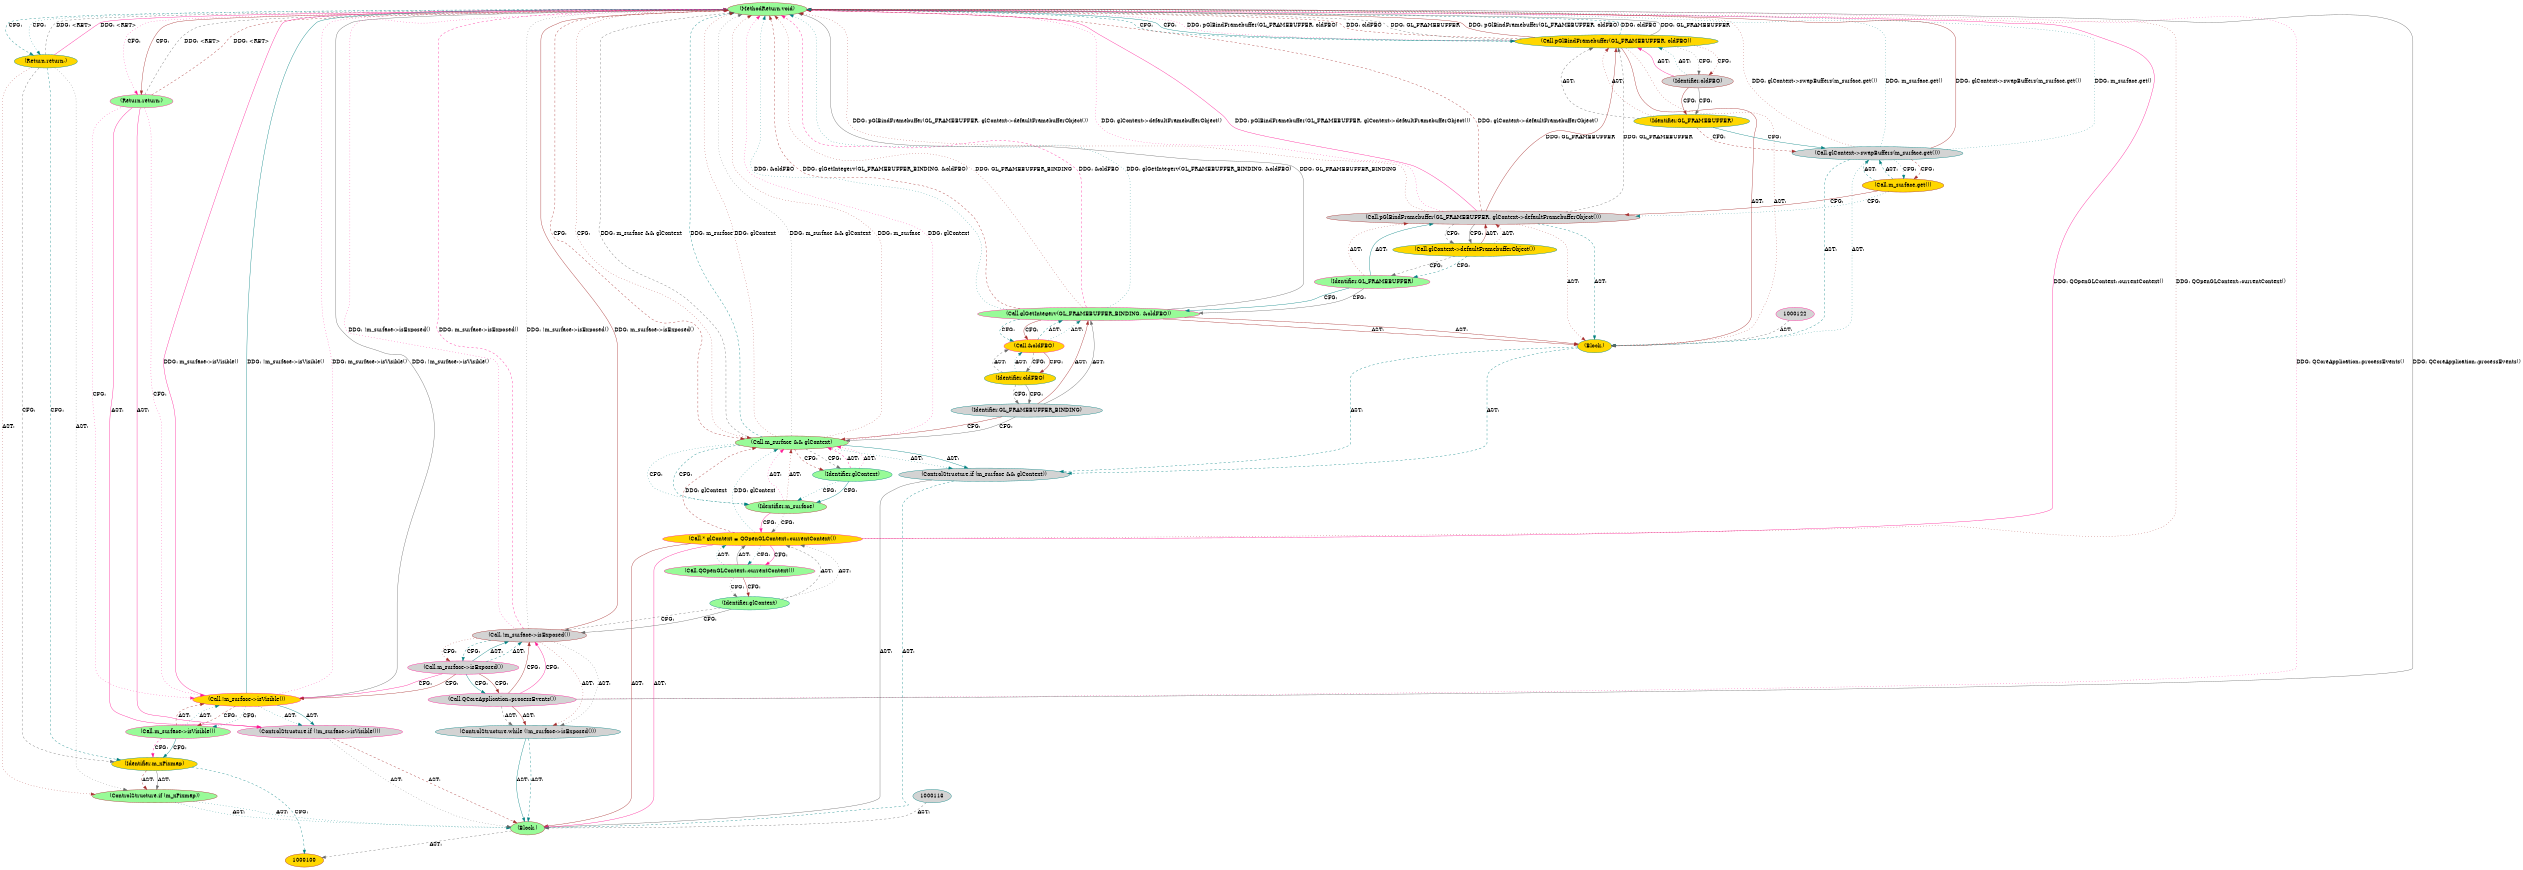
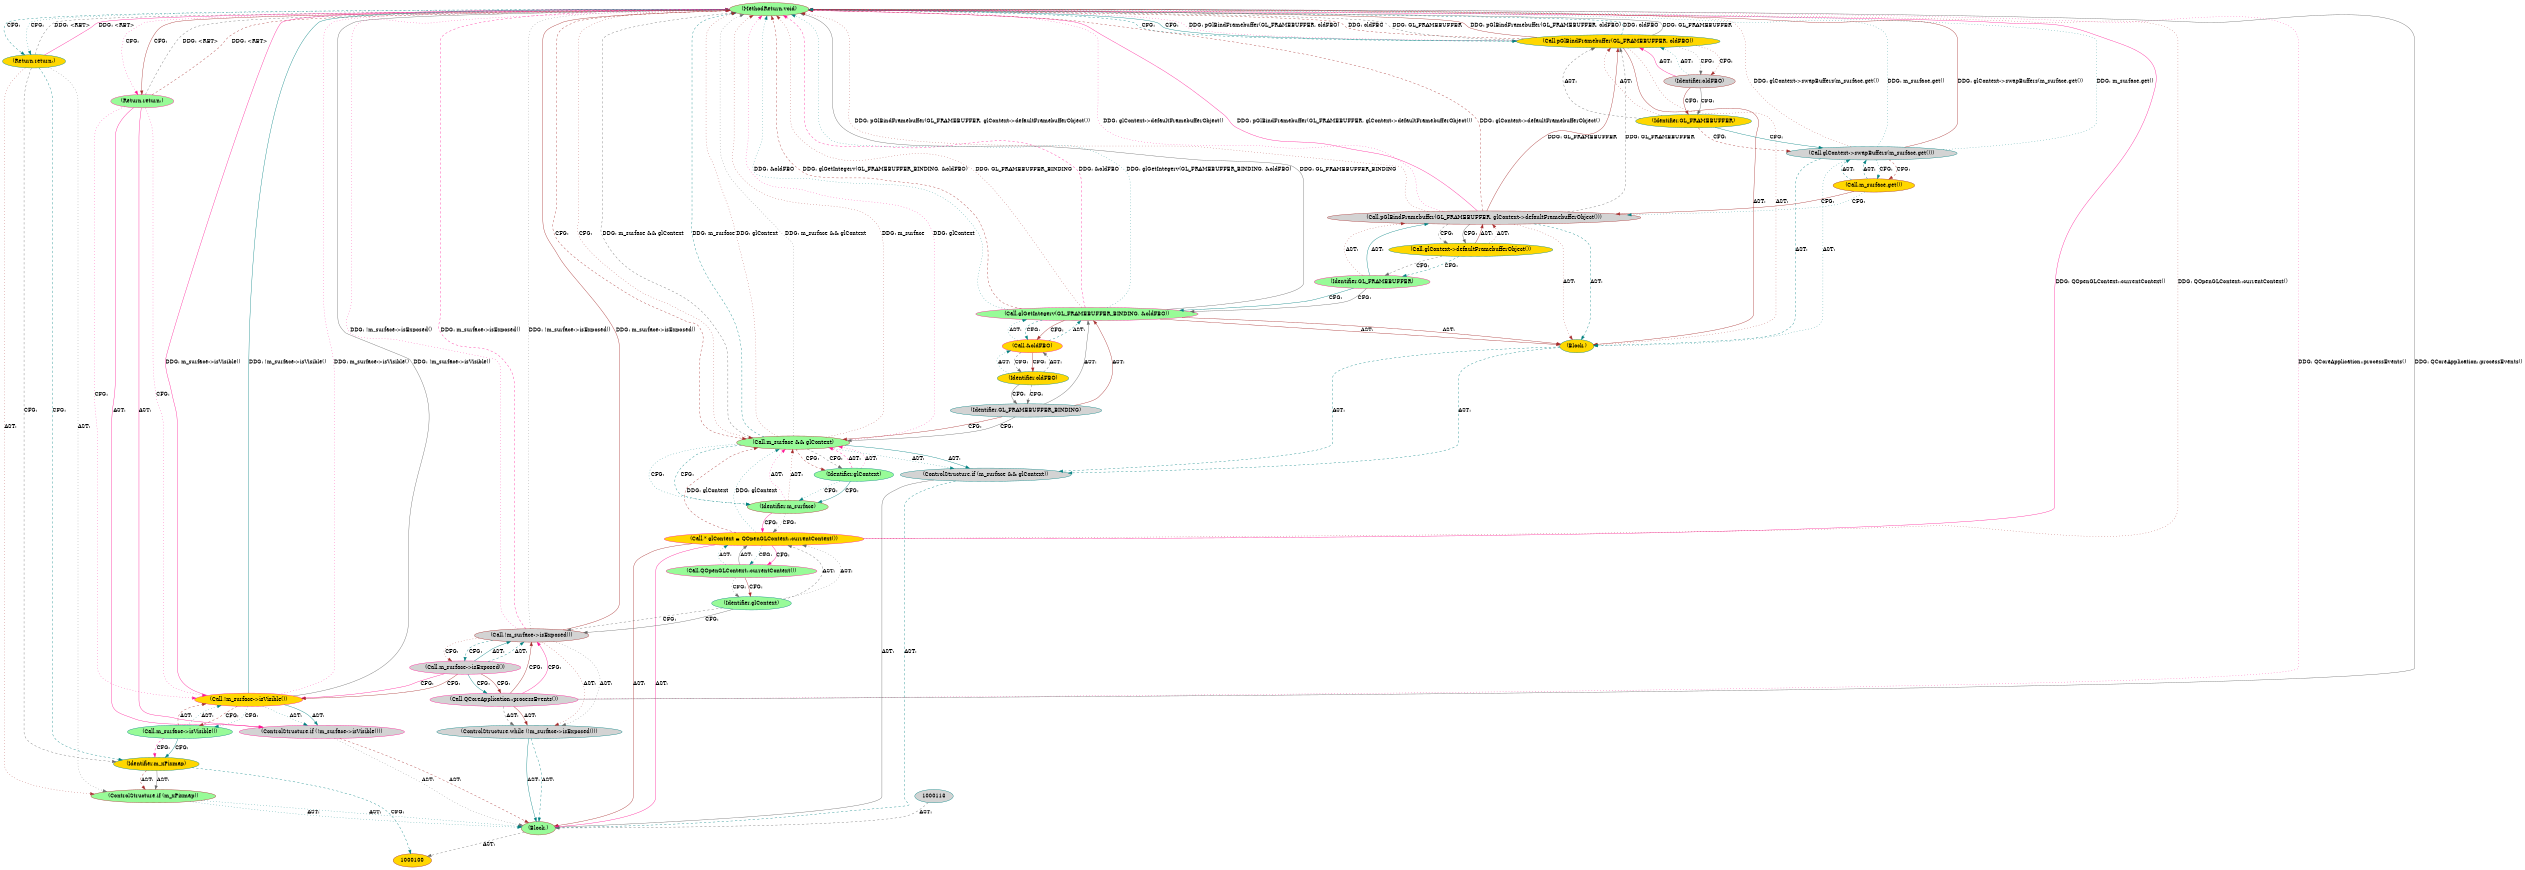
  digraph {
    node [color=teal fillcolor=palegreen style=filled]
    edge [color=teal style=dotted]
    n1 [color=brown label="(MethodReturn,void)"]
    n2 [color=brown label="(Call,m_surface && glContext)"]
    n3 [fillcolor=gold label="(Call,pGlBindFramebuffer(GL_FRAMEBUFFER, oldFBO))"]
    n4 [fillcolor=gold label="(Return,return;)"]
    n5 [color=deeppink label="(Return,return;)"]
    n6 [color=brown label="(Identifier,m_surface)"]
    n7 [label="(Identifier,glContext)"]
    n8 [fillcolor=lightgrey label="(ControlStructure,if (m_surface && glContext))"]
    n9 [fillcolor=gold label="(Block,)"]
    n10 [color=brown fillcolor=lightgrey label="(Identifier,oldFBO)"]
    n11 [fillcolor=gold label="(Identifier,m_xPixmap)"]
    n12 [color=brown label="(ControlStructure,if (m_xPixmap))"]
    n13 [color=deeppink fillcolor=gold label="(Call,!m_surface->isVisible())"]
    n14 [color=deeppink fillcolor=lightgrey label="(ControlStructure,if (!m_surface->isVisible()))"]
    1000100 [color=brown fillcolor=gold]
    n16 [color=deeppink fillcolor=lightgrey label="(Call,QCoreApplication::processEvents())"]
    n17 [color=brown fillcolor=lightgrey label="(Call,!m_surface->isExposed())"]
    n18 [fillcolor=lightgrey label="(ControlStructure,while (!m_surface->isExposed()))"]
    n19 [color=deeppink fillcolor=lightgrey label="(Call,m_surface->isExposed())"]
    n20 [color=brown label="(Block,)"]
    n21 [color=deeppink fillcolor=gold label="(Call,* glContext = QOpenGLContext::currentContext())"]
    n22 [color=deeppink label="(Call,QOpenGLContext::currentContext())"]
    n23 [label="(Identifier,glContext)"]
    n24 [color=deeppink label="(Call,glGetIntegerv(GL_FRAMEBUFFER_BINDING, &oldFBO))"]
    n25 [color=deeppink fillcolor=gold label="(Call,&oldFBO)"]
    n26 [fillcolor=gold label="(Identifier,oldFBO)"]
    n27 [fillcolor=lightgrey label="(Identifier,GL_FRAMEBUFFER_BINDING)"]
    n28 [color=brown fillcolor=lightgrey label="(Call,pGlBindFramebuffer(GL_FRAMEBUFFER, glContext->defaultFramebufferObject()))"]
    n29 [fillcolor=gold label="(Call,glContext->defaultFramebufferObject())"]
    n30 [color=deeppink label="(Identifier,GL_FRAMEBUFFER)"]
    n31 [fillcolor=lightgrey label="(Call,glContext->swapBuffers(m_surface.get()))"]
    n32 [color=brown fillcolor=gold label="(Call,m_surface.get())"]
    n33 [fillcolor=gold label="(Identifier,GL_FRAMEBUFFER)"]
-   n34 [color=deeppink label="(Call,m_surface->isVisible())"]
-   1000122 [color=deeppink fillcolor=lightgrey]
+   n34 [label="(Call,m_surface->isVisible())"]
    1000113 [fillcolor=lightgrey]
    n1 -> n2 [color=brown label="CFG: " style=dashed]
    n1 -> n2 [color=brown label="CFG: "]
    n1 -> n3 [label="CFG: " style=dashed]
    n1 -> n3 [label="CFG: " style=solid]
    n1 -> n4 [label="CFG: " style=dashed]
    n1 -> n4 [label="CFG: "]
    n1 -> n5 [color=deeppink label="CFG: "]
    n1 -> n5 [color=brown label="CFG: " style=solid]
    n2 -> n1 [color=gray40 label="DDG: m_surface && glContext" style=dashed]
    n2 -> n1 [label="DDG: m_surface" style=dashed]
    n2 -> n1 [color=brown label="DDG: glContext"]
    n2 -> n1 [color=gray40 label="DDG: m_surface && glContext"]
    n2 -> n1 [color=brown label="DDG: m_surface"]
    n2 -> n1 [color=deeppink label="DDG: glContext"]
    n2 -> n6 [label="CFG: "]
    n2 -> n6 [label="CFG: " style=dashed]
    n2 -> n7 [color=brown label="CFG: " style=dashed]
    n2 -> n7 [color=gray40 label="CFG: " style=dashed]
    n2 -> n8 [label="AST: "]
    n2 -> n8 [label="AST: " style=solid]
    n3 -> n1 [color=deeppink label="DDG: pGlBindFramebuffer(GL_FRAMEBUFFER, oldFBO)"]
    n3 -> n1 [color=brown label="DDG: oldFBO" style=dashed]
    n3 -> n1 [color=gray40 label="DDG: GL_FRAMEBUFFER" style=dashed]
    n3 -> n1 [color=brown label="DDG: pGlBindFramebuffer(GL_FRAMEBUFFER, oldFBO)" style=solid]
    n3 -> n1 [label="DDG: oldFBO" style=dashed]
    n3 -> n1 [color=gray40 label="DDG: GL_FRAMEBUFFER" style=solid]
    n3 -> n9 [color=brown label="AST: " style=solid]
    n3 -> n9 [color=brown label="AST: "]
    n3 -> n10 [color=gray40 label="CFG: "]
    n3 -> n10 [color=brown label="CFG: "]
    n4 -> n1 [color=gray40 label="DDG: <RET>" style=dashed]
    n4 -> n1 [color=deeppink label="DDG: <RET>" style=solid]
    n4 -> n11 [label="CFG: " style=dashed]
    n4 -> n11 [color=gray40 label="CFG: " style=dashed]
    n4 -> n12 [color=gray40 label="AST: "]
    n4 -> n12 [color=brown label="AST: "]
    n5 -> n1 [color=gray40 label="DDG: <RET>" style=dashed]
    n5 -> n1 [color=brown label="DDG: <RET>" style=dashed]
    n5 -> n13 [color=deeppink label="CFG: "]
    n5 -> n13 [color=deeppink label="CFG: "]
    n5 -> n14 [color=deeppink label="AST: " style=solid]
    n5 -> n14 [color=deeppink label="AST: " style=solid]
    n6 -> n2 [color=deeppink label="AST: "]
    n6 -> n2 [color=brown label="AST: "]
    n6 -> n21 [color=deeppink label="CFG: " style=solid]
    n6 -> n21 [color=gray40 label="CFG: "]
    n7 -> n2 [color=deeppink label="AST: " style=dashed]
    n7 -> n2 [color=deeppink label="AST: "]
    n7 -> n6 [label="CFG: "]
    n7 -> n6 [label="CFG: " style=solid]
    n8 -> n20 [color=gray40 label="AST: " style=solid]
    n8 -> n20 [label="AST: " style=dashed]
    n9 -> n8 [label="AST: " style=dashed]
    n9 -> n8 [label="AST: " style=dashed]
    n10 -> n3 [color=deeppink label="AST: " style=solid]
    n10 -> n3 [label="AST: "]
    n10 -> n33 [color=brown label="CFG: " style=solid]
    n10 -> n33 [color=gray40 label="CFG: " style=solid]
    n11 -> n12 [color=gray40 label="AST: " style=solid]
    n11 -> n12 [color=brown label="AST: " style=dashed]
    n11 -> 1000100 [label="CFG: " style=dashed]
    n12 -> n20 [label="AST: "]
    n12 -> n20 [label="AST: "]
    n13 -> n1 [color=deeppink label="DDG: m_surface->isVisible()" style=solid]
    n13 -> n1 [label="DDG: !m_surface->isVisible()" style=solid]
    n13 -> n1 [color=deeppink label="DDG: m_surface->isVisible()"]
    n13 -> n1 [color=gray40 label="DDG: !m_surface->isVisible()" style=solid]
    n13 -> n14 [label="AST: "]
    n13 -> n14 [label="AST: " style=solid]
    n13 -> n34 [color=brown label="CFG: " style=dashed]
    n13 -> n34 [label="CFG: "]
    n14 -> n20 [color=gray40 label="AST: "]
    n14 -> n20 [color=brown label="AST: " style=dashed]
    n16 -> n1 [color=deeppink label="DDG: QCoreApplication::processEvents()"]
    n16 -> n1 [color=gray40 label="DDG: QCoreApplication::processEvents()" style=solid]
    n16 -> n17 [color=brown label="CFG: " style=solid]
    n16 -> n17 [color=deeppink label="CFG: " style=solid]
    n16 -> n18 [color=gray40 label="AST: " style=dashed]
    n16 -> n18 [color=brown label="AST: " style=solid]
    n17 -> n1 [color=deeppink label="DDG: !m_surface->isExposed()"]
    n17 -> n1 [color=deeppink label="DDG: m_surface->isExposed()" style=dashed]
    n17 -> n1 [color=gray40 label="DDG: !m_surface->isExposed()"]
    n17 -> n1 [color=brown label="DDG: m_surface->isExposed()" style=solid]
    n17 -> n18 [color=brown label="AST: "]
    n17 -> n18 [color=gray40 label="AST: "]
    n17 -> n19 [color=brown label="CFG: "]
    n17 -> n19 [label="CFG: " style=dashed]
    n18 -> n20 [label="AST: " style=solid]
    n18 -> n20 [label="AST: " style=dashed]
    n19 -> n13 [color=deeppink label="CFG: " style=solid]
    n19 -> n13 [color=brown label="CFG: " style=solid]
    n19 -> n16 [label="CFG: " style=solid]
    n19 -> n16 [color=brown label="CFG: " style=solid]
    n19 -> n17 [label="AST: " style=solid]
    n19 -> n17 [label="AST: " style=dashed]
    n20 -> 1000100 [color=gray40 label="AST: " style=dashed]
    n21 -> n1 [color=deeppink label="DDG: QOpenGLContext::currentContext()" style=solid]
    n21 -> n1 [color=brown label="DDG: QOpenGLContext::currentContext()"]
    n21 -> n2 [color=brown label="DDG: glContext" style=dashed]
    n21 -> n2 [label="DDG: glContext"]
    n21 -> n20 [color=brown label="AST: " style=solid]
    n21 -> n20 [color=deeppink label="AST: " style=solid]
    n21 -> n22 [label="CFG: "]
    n21 -> n22 [color=deeppink label="CFG: " style=solid]
    n22 -> n21 [label="AST: "]
    n22 -> n21 [color=gray40 label="AST: " style=solid]
    n22 -> n23 [color=gray40 label="CFG: "]
    n22 -> n23 [color=brown label="CFG: " style=solid]
    n23 -> n17 [color=gray40 label="CFG: " style=dashed]
    n23 -> n17 [color=gray40 label="CFG: " style=solid]
    n23 -> n21 [color=gray40 label="AST: " style=dashed]
    n23 -> n21 [color=gray40 label="AST: "]
    n24 -> n1 [label="DDG: &oldFBO"]
    n24 -> n1 [color=brown label="DDG: glGetIntegerv(GL_FRAMEBUFFER_BINDING, &oldFBO)" style=dashed]
    n24 -> n1 [color=brown label="DDG: GL_FRAMEBUFFER_BINDING"]
    n24 -> n1 [color=deeppink label="DDG: &oldFBO" style=dashed]
    n24 -> n1 [label="DDG: glGetIntegerv(GL_FRAMEBUFFER_BINDING, &oldFBO)"]
    n24 -> n1 [color=gray40 label="DDG: GL_FRAMEBUFFER_BINDING" style=solid]
    n24 -> n9 [color=brown label="AST: " style=solid]
    n24 -> n9 [color=brown label="AST: " style=solid]
    n24 -> n25 [label="CFG: " style=dashed]
    n24 -> n25 [color=brown label="CFG: " style=solid]
    n25 -> n24 [label="AST: " style=dashed]
    n25 -> n24 [label="AST: "]
    n25 -> n26 [color=gray40 label="CFG: " style=dashed]
    n25 -> n26 [color=brown label="CFG: " style=solid]
    n26 -> n25 [color=gray40 label="AST: " style=dashed]
    n26 -> n25 [label="AST: "]
    n26 -> n27 [color=gray40 label="CFG: " style=dashed]
    n26 -> n27 [color=gray40 label="CFG: " style=solid]
    n27 -> n2 [color=brown label="CFG: " style=solid]
    n27 -> n2 [color=gray40 label="CFG: " style=solid]
    n27 -> n24 [color=brown label="AST: " style=solid]
    n27 -> n24 [color=gray40 label="AST: " style=solid]
    n28 -> n1 [color=brown label="DDG: pGlBindFramebuffer(GL_FRAMEBUFFER, glContext->defaultFramebufferObject())"]
    n28 -> n1 [color=deeppink label="DDG: glContext->defaultFramebufferObject()"]
    n28 -> n1 [color=deeppink label="DDG: pGlBindFramebuffer(GL_FRAMEBUFFER, glContext->defaultFramebufferObject())" style=solid]
    n28 -> n1 [color=brown label="DDG: glContext->defaultFramebufferObject()" style=dashed]
    n28 -> n3 [color=brown label="DDG: GL_FRAMEBUFFER" style=solid]
    n28 -> n3 [color=gray40 label="DDG: GL_FRAMEBUFFER" style=dashed]
    n28 -> n9 [color=brown label="AST: "]
    n28 -> n9 [label="AST: " style=dashed]
    n28 -> n29 [color=gray40 label="CFG: " style=dashed]
    n28 -> n29 [color=gray40 label="CFG: " style=solid]
    n29 -> n28 [color=brown label="AST: " style=solid]
    n29 -> n28 [color=brown label="AST: "]
    n29 -> n30 [color=gray40 label="CFG: " style=dashed]
    n29 -> n30 [label="CFG: " style=dashed]
    n30 -> n24 [color=gray40 label="CFG: " style=solid]
    n30 -> n24 [label="CFG: " style=solid]
    n30 -> n28 [color=brown label="AST: "]
    n30 -> n28 [label="AST: " style=solid]
    n31 -> n1 [color=brown label="DDG: glContext->swapBuffers(m_surface.get())"]
    n31 -> n1 [label="DDG: m_surface.get()"]
    n31 -> n1 [color=brown label="DDG: glContext->swapBuffers(m_surface.get())" style=solid]
    n31 -> n1 [label="DDG: m_surface.get()"]
    n31 -> n9 [label="AST: " style=dashed]
    n31 -> n9 [label="AST: "]
    n31 -> n32 [label="CFG: "]
    n31 -> n32 [color=brown label="CFG: " style=dashed]
    n32 -> n28 [color=brown label="CFG: " style=solid]
    n32 -> n28 [label="CFG: "]
    n32 -> n31 [label="AST: " style=dashed]
    n32 -> n31 [label="AST: " style=dashed]
    n33 -> n3 [color=gray40 label="AST: " style=dashed]
    n33 -> n3 [color=brown label="AST: "]
    n33 -> n31 [color=brown label="CFG: " style=dashed]
    n33 -> n31 [label="CFG: " style=solid]
    n34 -> n11 [color=deeppink label="CFG: " style=dashed]
    n34 -> n11 [label="CFG: " style=solid]
    n34 -> n13 [color=brown label="AST: " style=dashed]
    n34 -> n13 [label="AST: "]
-   1000122 -> n9 [color=gray40 label="AST: " style=dashed]
    1000113 -> n20 [color=gray40 label="AST: " style=dashed]
  }
